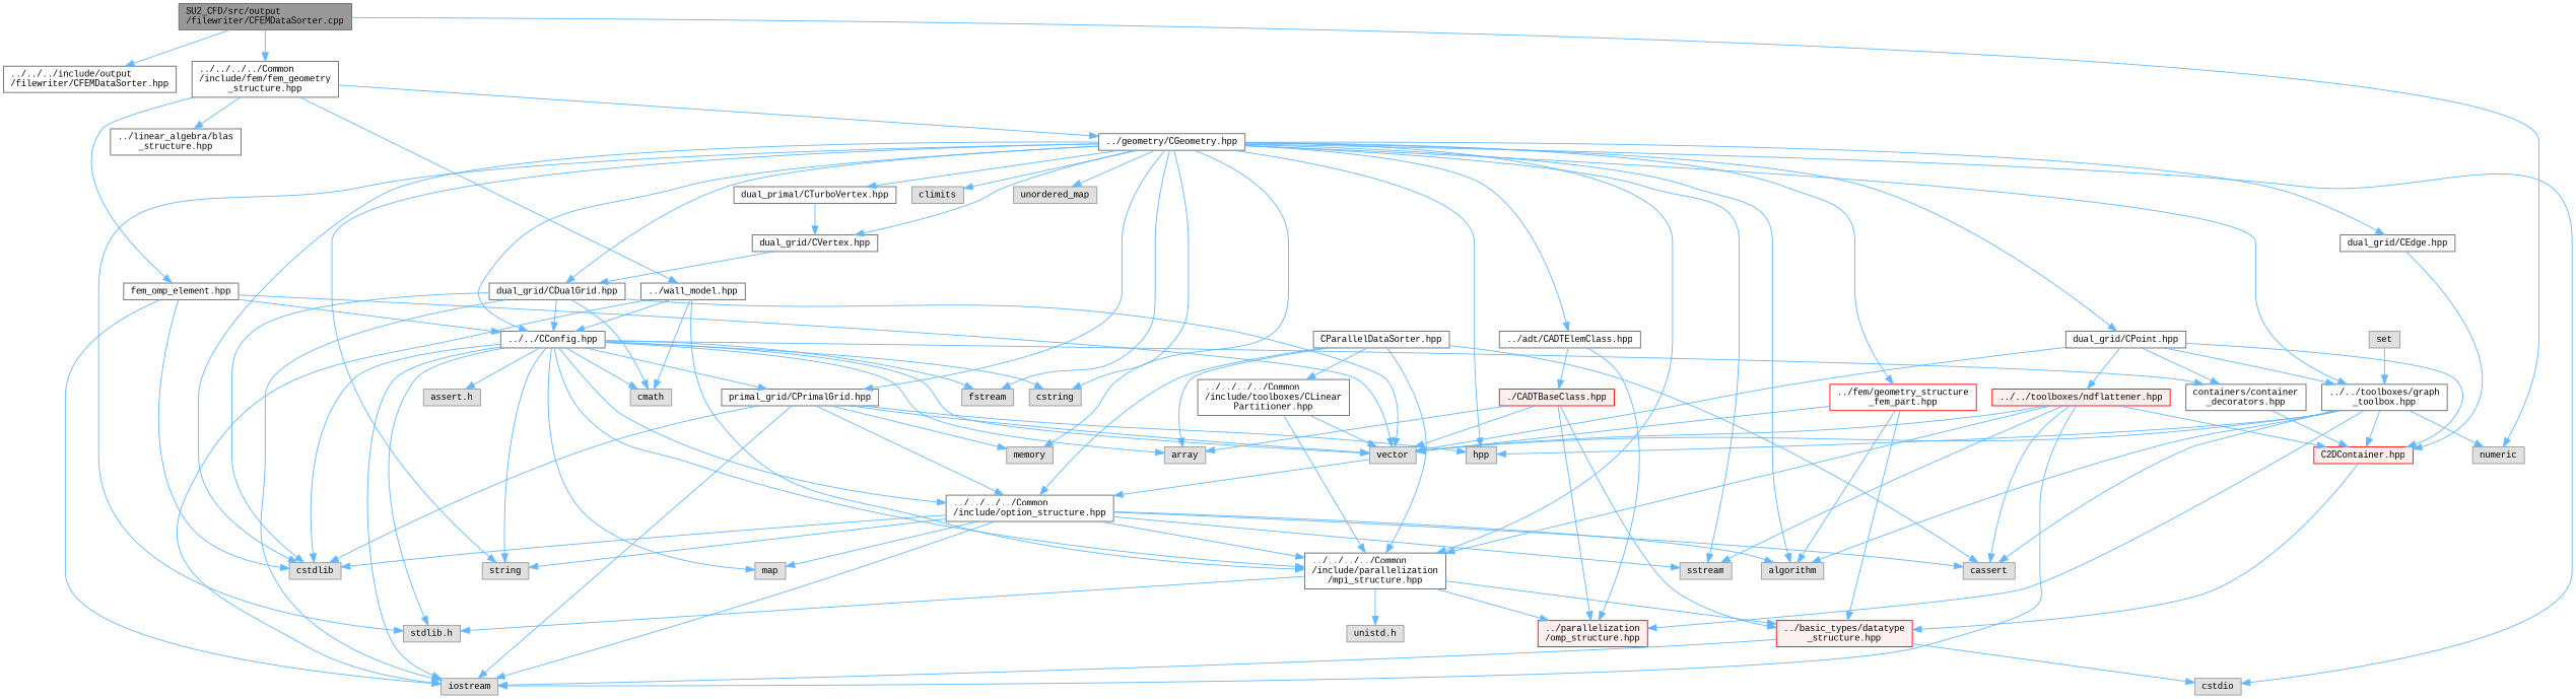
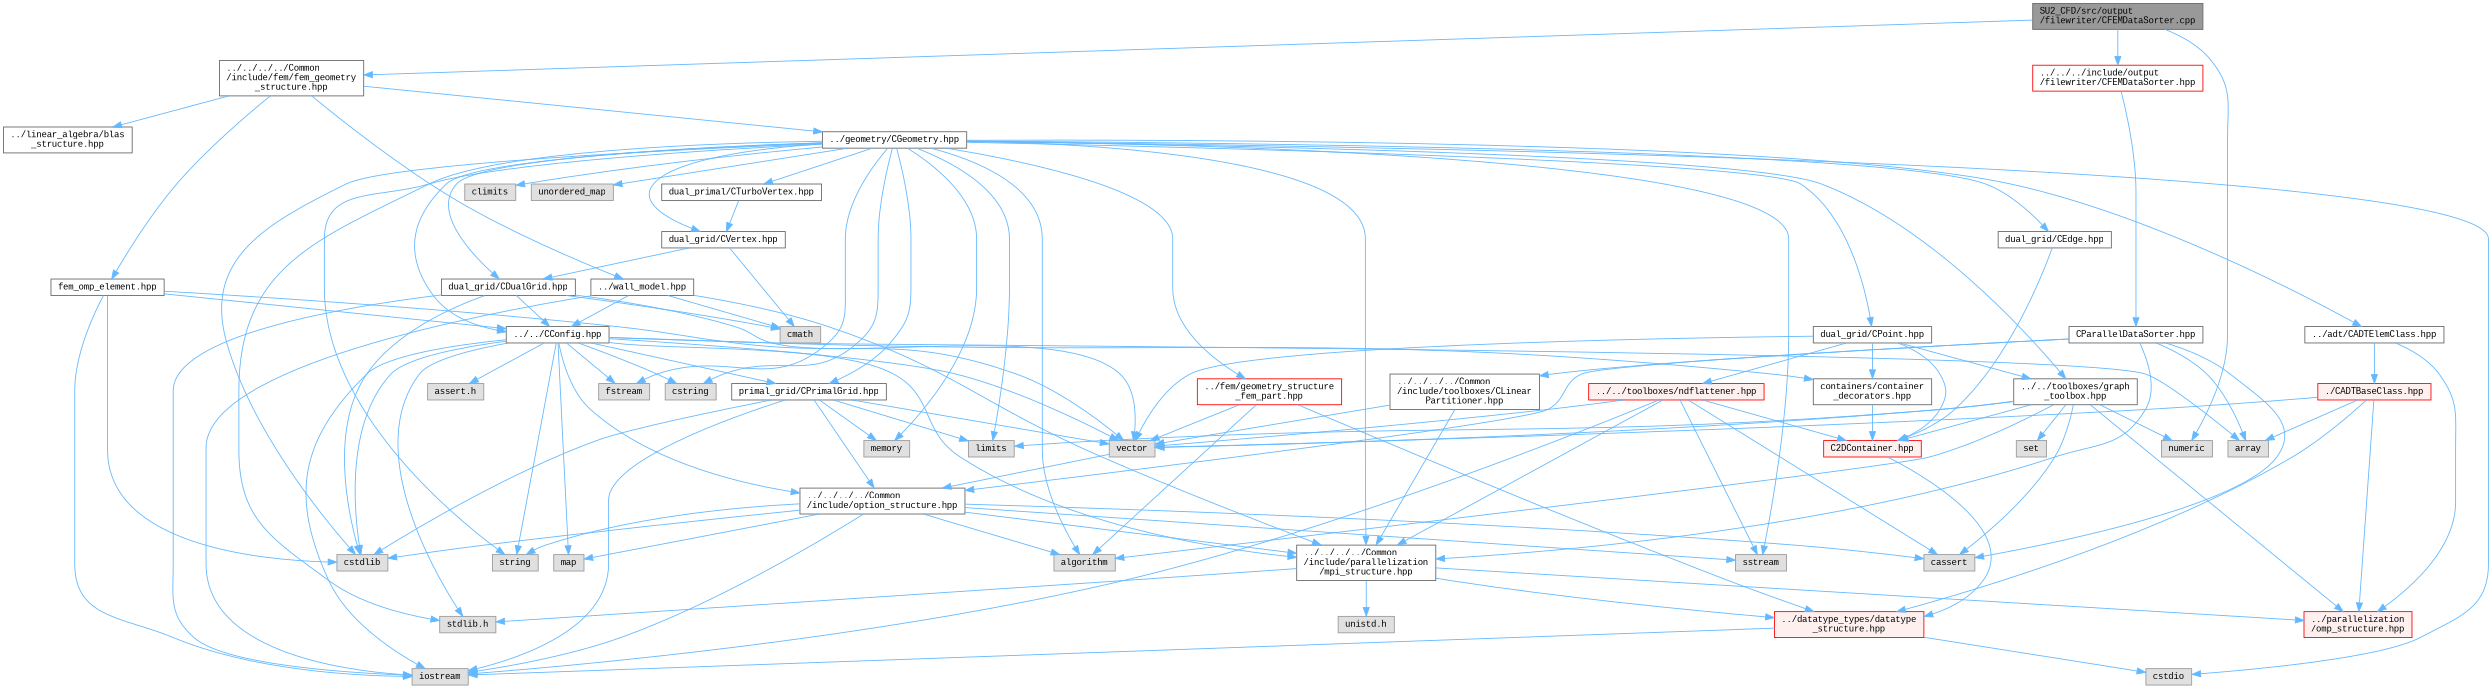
  digraph {
    fontname="Liberation Mono"
    node [color=grey60 fillcolor="#E0E0E0" fontname="Liberation Mono" fontsize=10 shape=box style=filled]
    edge [color=steelblue1 fontname="Liberation Mono" fontsize=10 labelfontname=Helvetica labelfontsize=10 style=solid]
    n1 [color=gray40 fillcolor=grey60 fontcolor=black height=0.2 label="SU2_CFD/src/output\l/filewriter/CFEMDataSorter.cpp" width=0.4]
-   n2 [color=grey40 fillcolor=white height=0.2 label="../../../include/output\l/filewriter/CFEMDataSorter.hpp" width=0.4]
+   n2 [color=red fillcolor=white height=0.2 label="../../../include/output\l/filewriter/CFEMDataSorter.hpp" width=0.4]
    n3 [color=grey40 fillcolor=white height=0.2 label="../../../../Common\l/include/fem/fem_geometry\l_structure.hpp" width=0.4]
    n4 [height=0.2 label=numeric width=0.4]
    n5 [color=grey40 fillcolor=white height=0.2 label="CParallelDataSorter.hpp" width=0.4]
    n6 [color=grey40 fillcolor=white height=0.2 label="../geometry/CGeometry.hpp" width=0.4]
    n7 [color=grey40 fillcolor=white height=0.2 label="fem_omp_element.hpp" width=0.4]
    n8 [color=grey40 fillcolor=white height=0.2 label="../wall_model.hpp" width=0.4]
    n9 [color=grey40 fillcolor=white height=0.2 label="../linear_algebra/blas\l_structure.hpp" width=0.4]
    n10 [color=grey40 fillcolor=white height=0.2 label="../../../../Common\l/include/parallelization\l/mpi_structure.hpp" width=0.4]
    n11 [color=grey40 fillcolor=white height=0.2 label="../../../../Common\l/include/option_structure.hpp" width=0.4]
    n12 [height=0.2 label=cassert width=0.4]
    n13 [color=grey40 fillcolor=white height=0.2 label="../../../../Common\l/include/toolboxes/CLinear\lPartitioner.hpp" width=0.4]
    n14 [height=0.2 label=array width=0.4]
    n15 [height=0.2 label="stdlib.h" width=0.4]
-   n16 [color=red fillcolor="#FFF0F0" height=0.2 label="../basic_types/datatype\l_structure.hpp" width=0.4]
+   n16 [color=red fillcolor="#FFF0F0" height=0.2 label="../datatype_types/datatype\l_structure.hpp" width=0.4]
    n17 [height=0.2 label="unistd.h" width=0.4]
    n18 [color=red fillcolor="#FFF0F0" height=0.2 label="../parallelization\l/omp_structure.hpp" width=0.4]
    n19 [height=0.2 label=iostream width=0.4]
    n20 [height=0.2 label=sstream width=0.4]
    n21 [height=0.2 label=string width=0.4]
    n22 [height=0.2 label=map width=0.4]
    n23 [height=0.2 label=cstdlib width=0.4]
    n24 [height=0.2 label=algorithm width=0.4]
    n25 [height=0.2 label=vector width=0.4]
    n26 [height=0.2 label=cstdio width=0.4]
-   n27 [height=0.2 label=hpp width=0.4]
+   n27 [height=0.2 label=limits width=0.4]
    n28 [height=0.2 label=fstream width=0.4]
    n29 [height=0.2 label=cstring width=0.4]
    n30 [height=0.2 label=climits width=0.4]
    n31 [height=0.2 label=memory width=0.4]
    n32 [height=0.2 label=unordered_map width=0.4]
    n33 [color=grey40 fillcolor=white height=0.2 label="primal_grid/CPrimalGrid.hpp" width=0.4]
    n34 [color=grey40 fillcolor=white height=0.2 label="dual_grid/CDualGrid.hpp" width=0.4]
    n35 [color=grey40 fillcolor=white height=0.2 label="../../CConfig.hpp" width=0.4]
    n36 [color=grey40 fillcolor=white height=0.2 label="dual_grid/CPoint.hpp" width=0.4]
    n37 [color=grey40 fillcolor=white height=0.2 label="../../toolboxes/graph\l_toolbox.hpp" width=0.4]
    n38 [color=grey40 fillcolor=white height=0.2 label="dual_grid/CEdge.hpp" width=0.4]
    n39 [color=grey40 fillcolor=white height=0.2 label="dual_grid/CVertex.hpp" width=0.4]
    n40 [color=grey40 fillcolor=white height=0.2 label="dual_primal/CTurboVertex.hpp" width=0.4]
    n41 [color=red fillcolor=white height=0.2 label="../fem/geometry_structure\l_fem_part.hpp" width=0.4]
    n42 [color=grey40 fillcolor=white height=0.2 label="../adt/CADTElemClass.hpp" width=0.4]
    n43 [height=0.2 label=cmath width=0.4]
    n44 [height=0.2 label="assert.h" width=0.4]
    n45 [color=grey40 fillcolor=white height=0.2 label="containers/container\l_decorators.hpp" width=0.4]
    n46 [color=red fillcolor="#FFF0F0" height=0.2 label="C2DContainer.hpp" width=0.4]
    n47 [color=red fillcolor="#FFF0F0" height=0.2 label="../../toolboxes/ndflattener.hpp" width=0.4]
    n48 [height=0.2 label=set width=0.4]
    n49 [color=red fillcolor="#FFF0F0" height=0.2 label="./CADTBaseClass.hpp" width=0.4]
    n1 -> n2
    n1 -> n3
    n1 -> n4
+   n2 -> n5
    n3 -> n6
    n3 -> n7
    n3 -> n8
    n3 -> n9
    n5 -> n10
    n5 -> n11
    n5 -> n12
    n5 -> n13
    n5 -> n14
    n6 -> n10
    n6 -> n15
    n6 -> n20
    n6 -> n21
    n6 -> n23
    n6 -> n24
    n6 -> n26
    n6 -> n27
    n6 -> n28
    n6 -> n29
    n6 -> n30
    n6 -> n31
    n6 -> n32
    n6 -> n33
    n6 -> n34
    n6 -> n35
    n6 -> n36
    n6 -> n37
    n6 -> n38
    n6 -> n39
    n6 -> n40
    n6 -> n41
    n6 -> n42
    n7 -> n19
    n7 -> n23
    n7 -> n25
    n7 -> n35
    n8 -> n10
    n8 -> n19
    n8 -> n35
    n8 -> n43
    n10 -> n15
    n10 -> n16
    n10 -> n17
    n10 -> n18
    n11 -> n10
    n11 -> n12
    n11 -> n19
    n11 -> n20
    n11 -> n21
    n11 -> n22
    n11 -> n23
    n11 -> n24
    n13 -> n10
    n13 -> n25
    n16 -> n19
    n16 -> n26
    n25 -> n11
    n33 -> n11
    n33 -> n19
    n33 -> n23
    n33 -> n25
    n33 -> n27
    n33 -> n31
    n34 -> n19
    n34 -> n23
    n34 -> n25
    n34 -> n35
    n34 -> n43
    n35 -> n10
    n35 -> n11
    n35 -> n14
    n35 -> n15
    n35 -> n19
    n35 -> n21
    n35 -> n22
    n35 -> n23
    n35 -> n25
    n35 -> n28
    n35 -> n29
    n35 -> n33
-   n35 -> n43
+   n39 -> n43
    n35 -> n44
    n35 -> n45
    n36 -> n25
    n36 -> n37
    n36 -> n45
    n36 -> n46
    n36 -> n47
    n37 -> n4
    n37 -> n12
    n37 -> n18
    n37 -> n24
    n37 -> n25
    n37 -> n27
    n37 -> n46
-   n48 -> n37
+   n37 -> n48
    n38 -> n46
    n39 -> n34
    n40 -> n39
    n41 -> n16
    n41 -> n24
    n41 -> n25
    n42 -> n18
    n42 -> n49
    n45 -> n46
    n46 -> n16
    n47 -> n10
    n47 -> n12
    n47 -> n19
    n47 -> n20
    n47 -> n25
    n47 -> n46
    n49 -> n14
    n49 -> n16
    n49 -> n18
    n49 -> n25
  }
